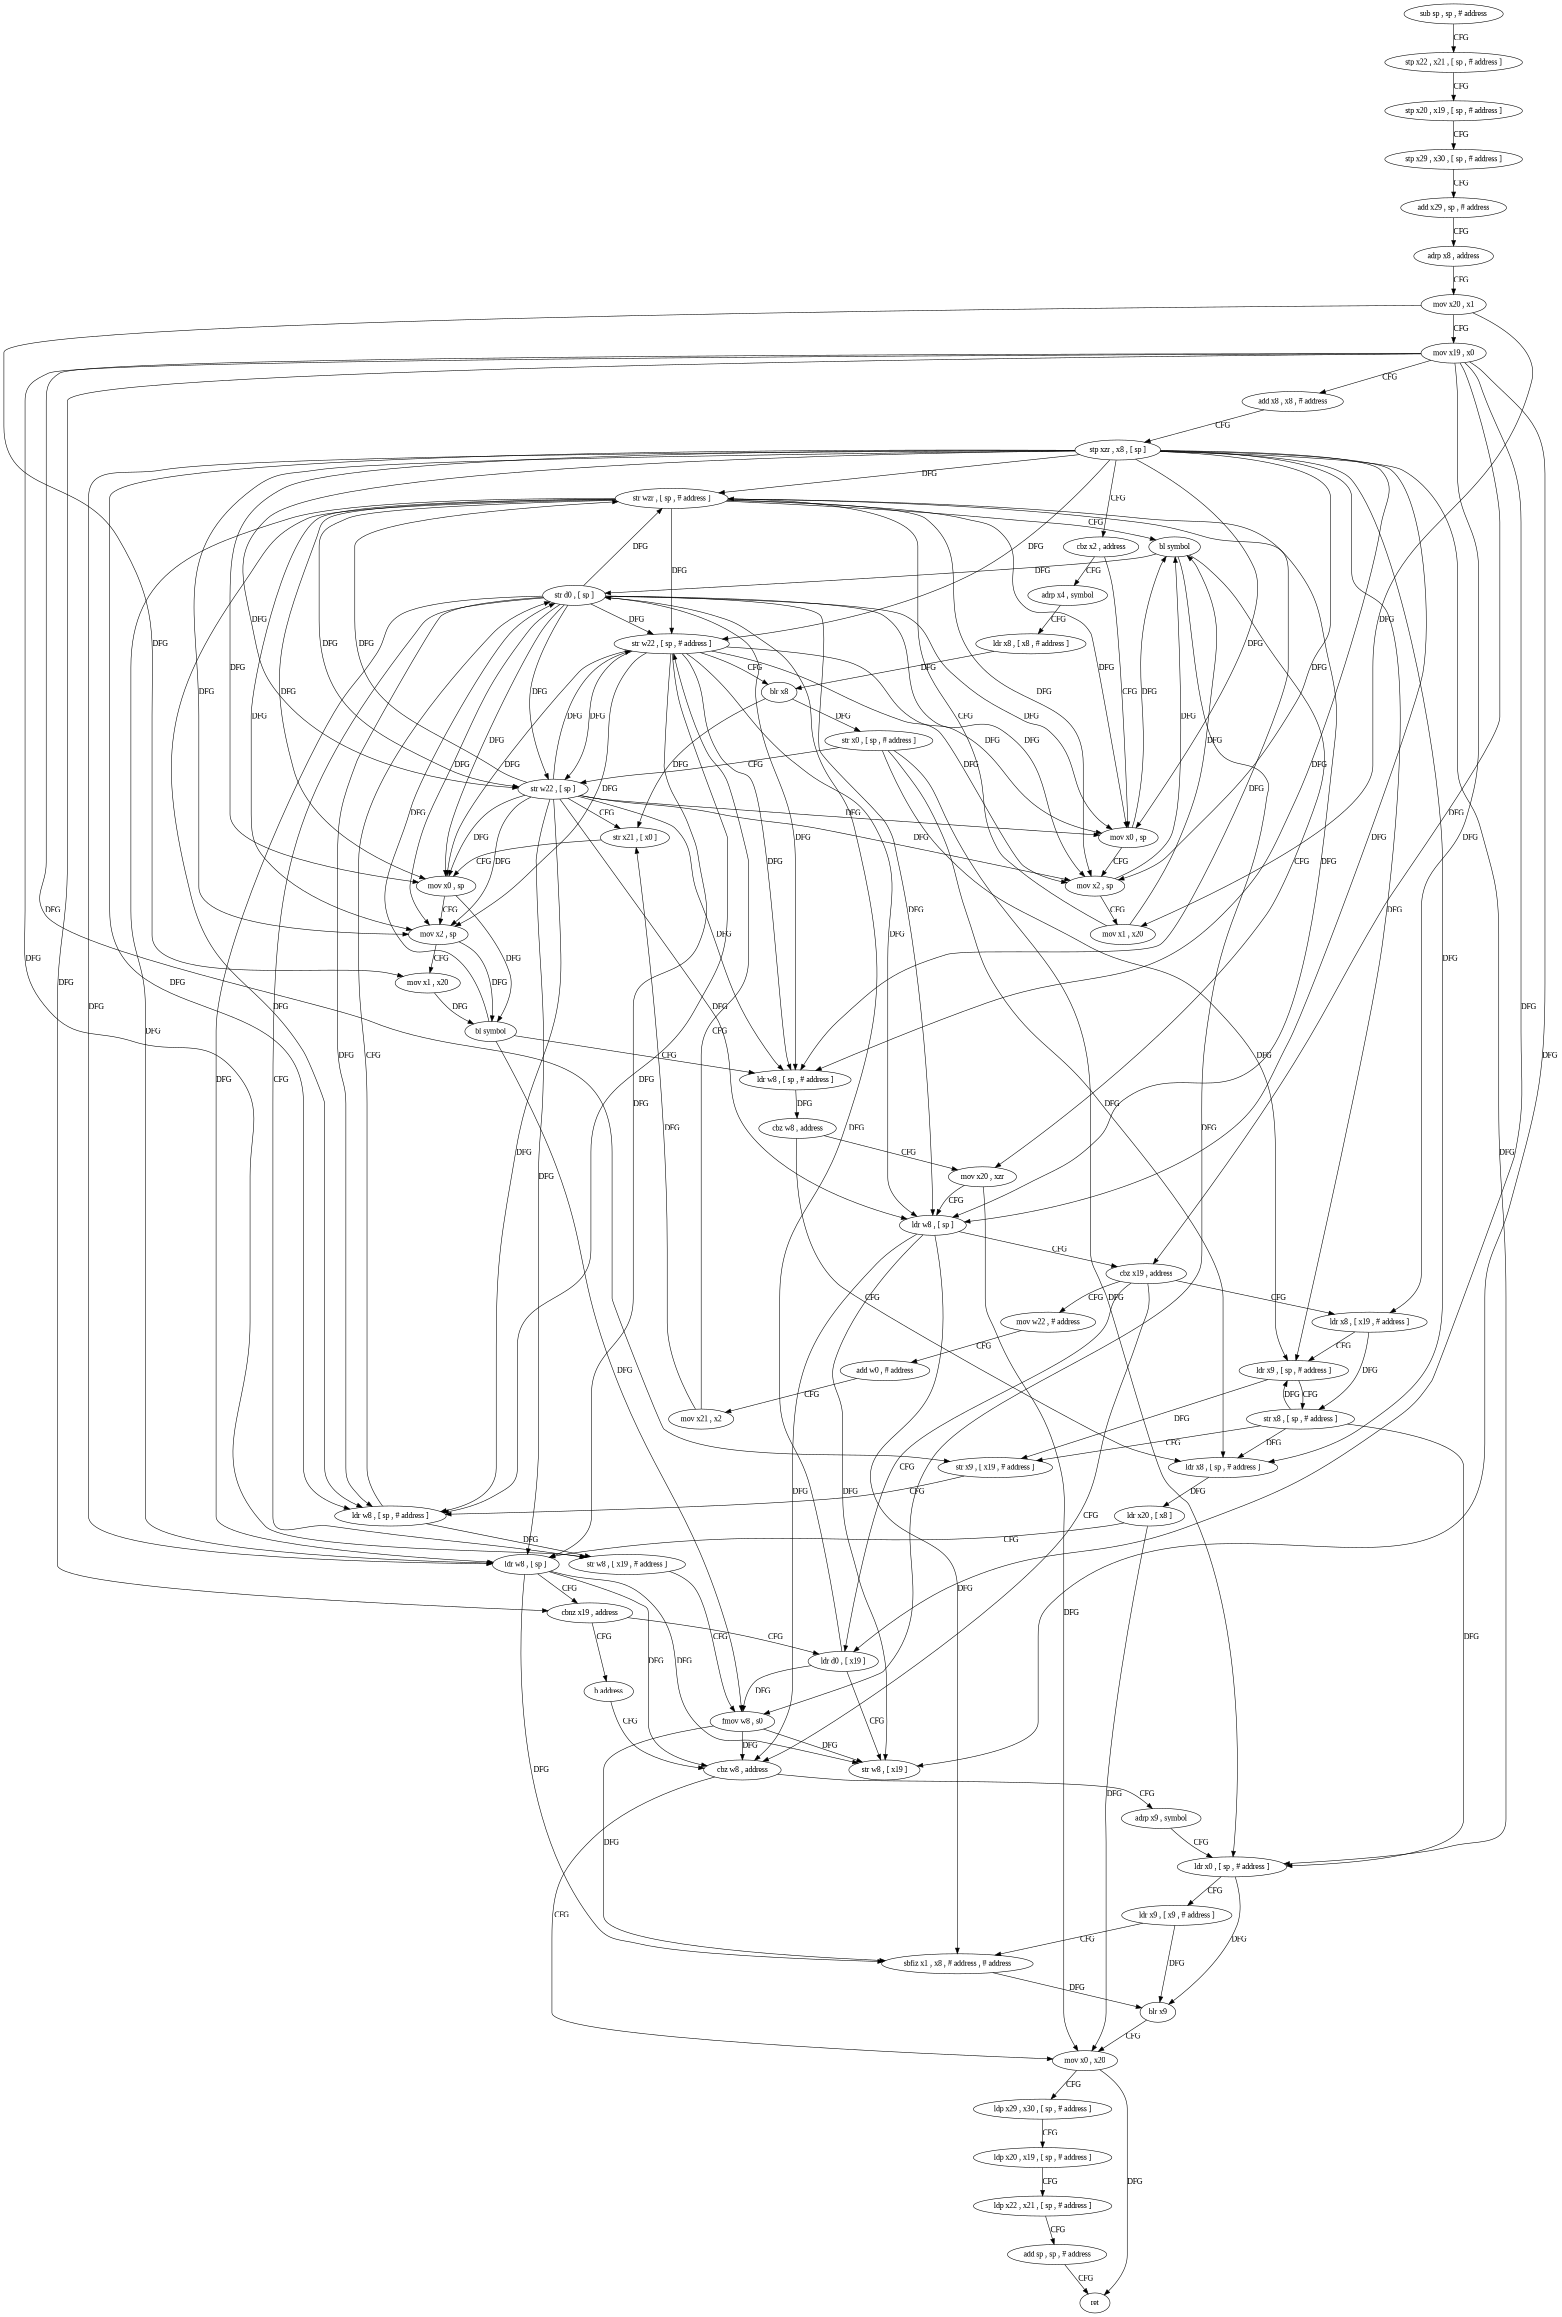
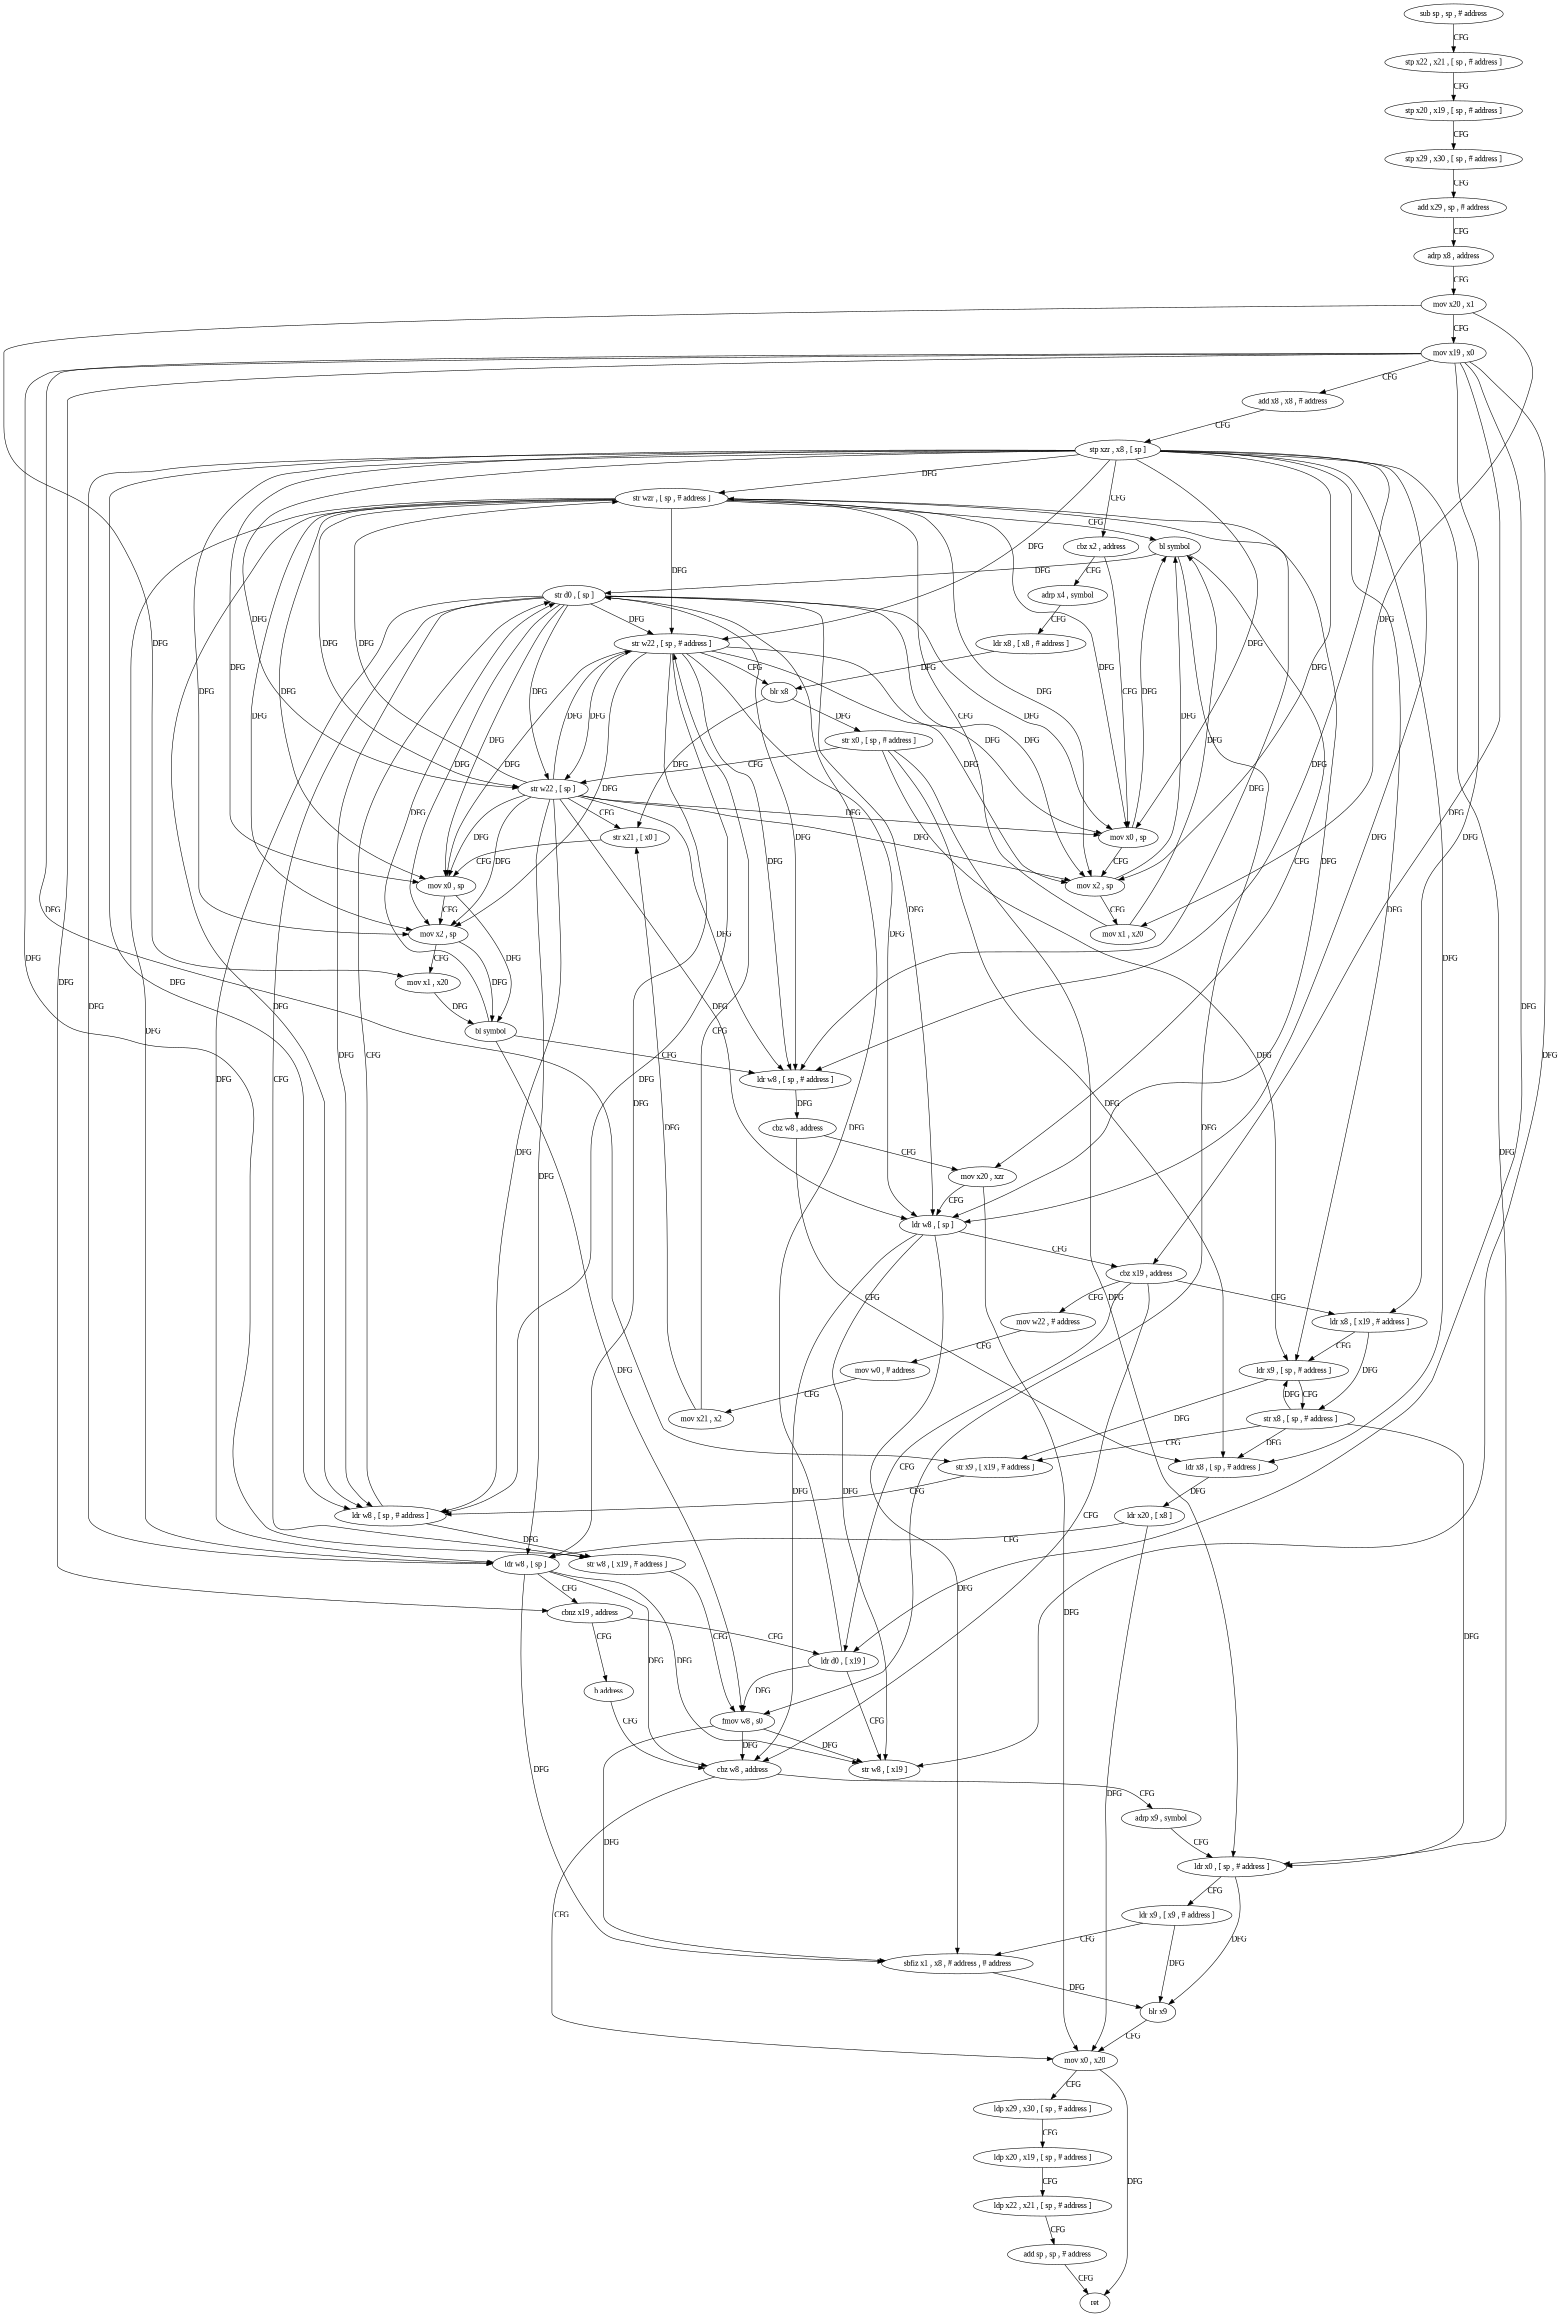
  digraph {
    fontname="Liberation Serif"
    node [fontname="Liberation Serif"]
    edge [fontname="Liberation Serif"]
    n1 [label="sub sp , sp , # address"]
    n2 [label="stp x22 , x21 , [ sp , # address ]"]
    n3 [label="stp x20 , x19 , [ sp , # address ]"]
    n4 [label="stp x29 , x30 , [ sp , # address ]"]
    n5 [label="add x29 , sp , # address"]
    n6 [label="adrp x8 , address"]
    n7 [label="mov x20 , x1"]
    n8 [label="mov x19 , x0"]
    n9 [label="mov x1 , x20"]
    n10 [label="mov x1 , x20"]
    n11 [label="add x8 , x8 , # address"]
    n12 [label="ldr d0 , [ x19 ]"]
    n13 [label="str w8 , [ x19 ]"]
    n14 [label="ldr x8 , [ x19 , # address ]"]
    n15 [label="str x9 , [ x19 , # address ]"]
    n16 [label="str w8 , [ x19 , # address ]"]
    n17 [label="cbz x19 , address"]
    n18 [label="cbnz x19 , address"]
    n19 [label="str wzr , [ sp , # address ]"]
    n20 [label="bl symbol"]
    n21 [label="bl symbol"]
    n22 [label="stp xzr , x8 , [ sp ]"]
    n23 [label="str d0 , [ sp ]"]
    n24 [label="fmov w8 , s0"]
    n25 [label="ldr x9 , [ sp , # address ]"]
    n26 [label="str x8 , [ sp , # address ]"]
    n27 [label="ldr w8 , [ sp , # address ]"]
    n28 [label="mov w22 , # address"]
    n29 [label="cbz w8 , address"]
    n30 [label="b address"]
    n31 [label="cbz x2 , address"]
    n32 [label="mov x0 , sp"]
    n33 [label="mov x2 , sp"]
    n34 [label="str w22 , [ sp , # address ]"]
    n35 [label="str w22 , [ sp ]"]
    n36 [label="mov x0 , sp"]
    n37 [label="mov x2 , sp"]
    n38 [label="ldr w8 , [ sp , # address ]"]
    n39 [label="ldr x8 , [ sp , # address ]"]
    n40 [label="ldr w8 , [ sp ]"]
    n41 [label="ldr w8 , [ sp ]"]
    n42 [label="ldr x0 , [ sp , # address ]"]
    n43 [label="adrp x4 , symbol"]
    n44 [label="blr x8"]
    n45 [label="str x21 , [ x0 ]"]
    n46 [label="cbz w8 , address"]
    n47 [label="ldr x20 , [ x8 ]"]
    n48 [label="sbfiz x1 , x8 , # address , # address"]
    n49 [label="ldr x9 , [ x9 , # address ]"]
    n50 [label="blr x9"]
    n51 [label="ldr x8 , [ x8 , # address ]"]
    n52 [label="mov x20 , xzr"]
    n53 [label="mov x0 , x20"]
    n54 [label="ldp x29 , x30 , [ sp , # address ]"]
    n55 [label=ret]
-   n56 [label="add w0 , # address"]
+   n56 [label="mov w0 , # address"]
    n57 [label="str x0 , [ sp , # address ]"]
    n58 [label="mov x21 , x2"]
    n59 [label="adrp x9 , symbol"]
    n60 [label="ldp x20 , x19 , [ sp , # address ]"]
    n61 [label="ldp x22 , x21 , [ sp , # address ]"]
    n62 [label="add sp , sp , # address"]
    n1 -> n2 [label=CFG]
    n2 -> n3 [label=CFG]
    n3 -> n4 [label=CFG]
    n4 -> n5 [label=CFG]
    n5 -> n6 [label=CFG]
    n6 -> n7 [label=CFG]
    n7 -> n8 [label=CFG]
    n7 -> n9 [label=DFG]
    n7 -> n10 [label=DFG]
    n8 -> n11 [label=CFG]
    n8 -> n12 [label=DFG]
    n8 -> n13 [label=DFG]
    n8 -> n14 [label=DFG]
    n8 -> n15 [label=DFG]
    n8 -> n16 [label=DFG]
    n8 -> n17 [label=DFG]
    n8 -> n18 [label=DFG]
    n9 -> n19 [label=CFG]
    n9 -> n20 [label=DFG]
    n10 -> n21 [label=DFG]
    n11 -> n22 [label=CFG]
    n12 -> n13 [label=CFG]
    n12 -> n23 [label=DFG]
    n12 -> n24 [label=DFG]
    n14 -> n25 [label=CFG]
    n14 -> n26 [label=DFG]
    n15 -> n27 [label=CFG]
    n16 -> n24 [label=CFG]
    n17 -> n12 [label=CFG]
    n17 -> n14 [label=CFG]
    n17 -> n28 [label=CFG]
    n17 -> n29 [label=CFG]
    n18 -> n12 [label=CFG]
    n18 -> n30 [label=CFG]
    n19 -> n20 [label=CFG]
    n19 -> n27 [label=DFG]
    n19 -> n32 [label=DFG]
    n19 -> n33 [label=DFG]
    n19 -> n34 [label=DFG]
    n19 -> n35 [label=DFG]
    n19 -> n36 [label=DFG]
    n19 -> n37 [label=DFG]
    n19 -> n38 [label=DFG]
    n19 -> n40 [label=DFG]
    n19 -> n41 [label=DFG]
    n20 -> n23 [label=DFG]
    n20 -> n24 [label=DFG]
    n20 -> n52 [label=CFG]
    n21 -> n23 [label=DFG]
    n21 -> n24 [label=DFG]
    n21 -> n38 [label=CFG]
    n22 -> n19 [label=DFG]
    n22 -> n25 [label=DFG]
    n22 -> n27 [label=DFG]
    n22 -> n31 [label=CFG]
    n22 -> n32 [label=DFG]
    n22 -> n33 [label=DFG]
    n22 -> n34 [label=DFG]
    n22 -> n35 [label=DFG]
    n22 -> n36 [label=DFG]
    n22 -> n37 [label=DFG]
    n22 -> n38 [label=DFG]
    n22 -> n39 [label=DFG]
    n22 -> n40 [label=DFG]
    n22 -> n41 [label=DFG]
    n22 -> n42 [label=DFG]
    n23 -> n16 [label=CFG]
-   n23 -> n19 [label=DFG]
    n23 -> n27 [label=DFG]
    n23 -> n32 [label=DFG]
    n23 -> n33 [label=DFG]
    n23 -> n34 [label=DFG]
    n23 -> n35 [label=DFG]
    n23 -> n36 [label=DFG]
    n23 -> n37 [label=DFG]
    n23 -> n38 [label=DFG]
    n23 -> n40 [label=DFG]
    n23 -> n41 [label=DFG]
    n24 -> n13 [label=DFG]
    n24 -> n29 [label=DFG]
    n24 -> n48 [label=DFG]
    n25 -> n15 [label=DFG]
    n25 -> n26 [label=CFG]
    n26 -> n15 [label=CFG]
    n26 -> n25 [label=DFG]
    n26 -> n39 [label=DFG]
    n26 -> n42 [label=DFG]
    n27 -> n16 [label=DFG]
    n27 -> n23 [label=CFG]
    n28 -> n56 [label=CFG]
    n29 -> n53 [label=CFG]
    n29 -> n59 [label=CFG]
    n30 -> n29 [label=CFG]
    n31 -> n32 [label=CFG]
    n31 -> n43 [label=CFG]
    n32 -> n20 [label=DFG]
    n32 -> n33 [label=CFG]
    n33 -> n9 [label=CFG]
    n33 -> n20 [label=DFG]
    n34 -> n27 [label=DFG]
    n34 -> n32 [label=DFG]
    n34 -> n33 [label=DFG]
    n34 -> n35 [label=DFG]
    n34 -> n36 [label=DFG]
    n34 -> n37 [label=DFG]
    n34 -> n38 [label=DFG]
    n34 -> n40 [label=DFG]
    n34 -> n41 [label=DFG]
    n34 -> n44 [label=CFG]
    n35 -> n19 [label=DFG]
    n35 -> n27 [label=DFG]
    n35 -> n32 [label=DFG]
    n35 -> n33 [label=DFG]
    n35 -> n34 [label=DFG]
    n35 -> n36 [label=DFG]
    n35 -> n37 [label=DFG]
    n35 -> n38 [label=DFG]
    n35 -> n40 [label=DFG]
    n35 -> n41 [label=DFG]
    n35 -> n45 [label=CFG]
    n36 -> n21 [label=DFG]
    n36 -> n37 [label=CFG]
    n37 -> n10 [label=CFG]
    n37 -> n21 [label=DFG]
    n38 -> n46 [label=DFG]
    n39 -> n47 [label=DFG]
    n40 -> n13 [label=DFG]
    n40 -> n17 [label=CFG]
    n40 -> n29 [label=DFG]
    n40 -> n48 [label=DFG]
    n41 -> n13 [label=DFG]
    n41 -> n18 [label=CFG]
    n41 -> n29 [label=DFG]
    n41 -> n48 [label=DFG]
    n42 -> n49 [label=CFG]
    n42 -> n50 [label=DFG]
    n43 -> n51 [label=CFG]
    n44 -> n45 [label=DFG]
    n44 -> n57 [label=DFG]
    n45 -> n36 [label=CFG]
    n46 -> n39 [label=CFG]
    n46 -> n52 [label=CFG]
    n47 -> n41 [label=CFG]
    n47 -> n53 [label=DFG]
    n48 -> n50 [label=DFG]
    n49 -> n48 [label=CFG]
    n49 -> n50 [label=DFG]
    n50 -> n53 [label=CFG]
    n51 -> n44 [label=DFG]
    n52 -> n40 [label=CFG]
    n52 -> n53 [label=DFG]
    n53 -> n54 [label=CFG]
    n53 -> n55 [label=DFG]
    n54 -> n60 [label=CFG]
    n56 -> n58 [label=CFG]
    n57 -> n25 [label=DFG]
    n57 -> n35 [label=CFG]
    n57 -> n39 [label=DFG]
    n57 -> n42 [label=DFG]
    n58 -> n34 [label=CFG]
    n58 -> n45 [label=DFG]
    n59 -> n42 [label=CFG]
    n60 -> n61 [label=CFG]
    n61 -> n62 [label=CFG]
    n62 -> n55 [label=CFG]
  }
